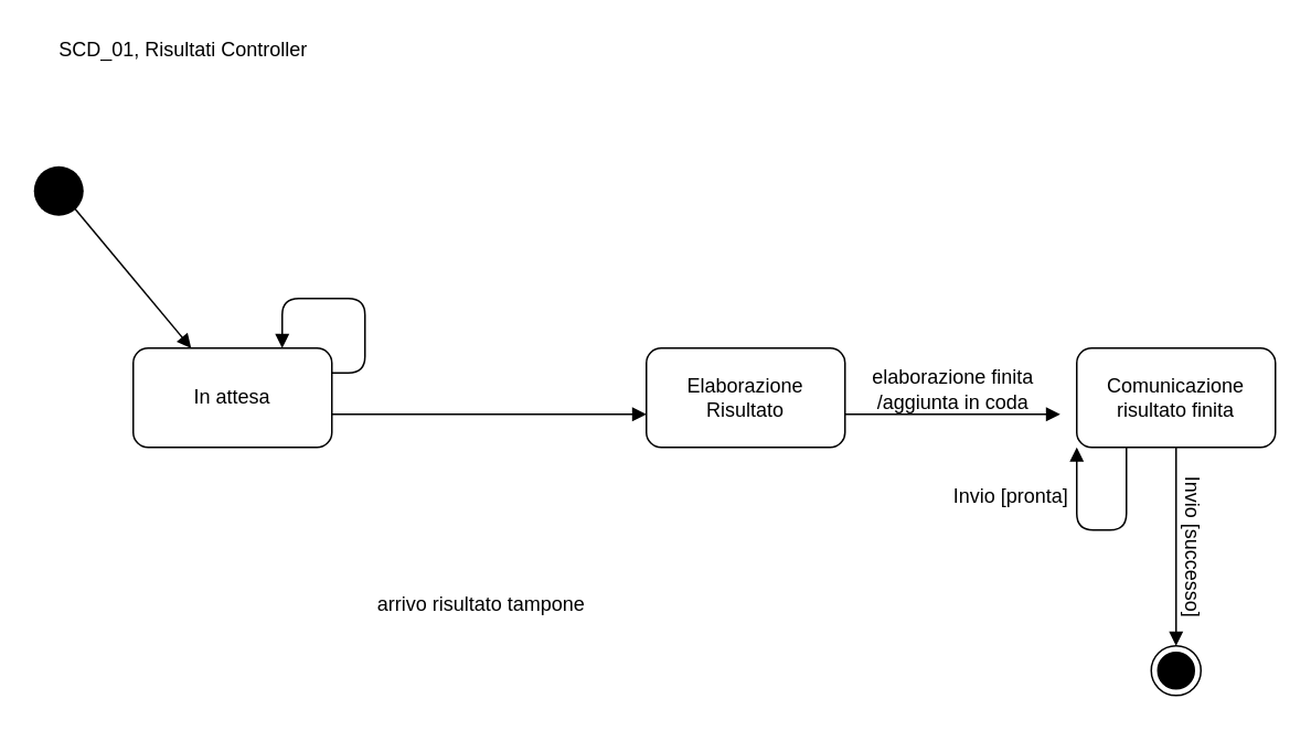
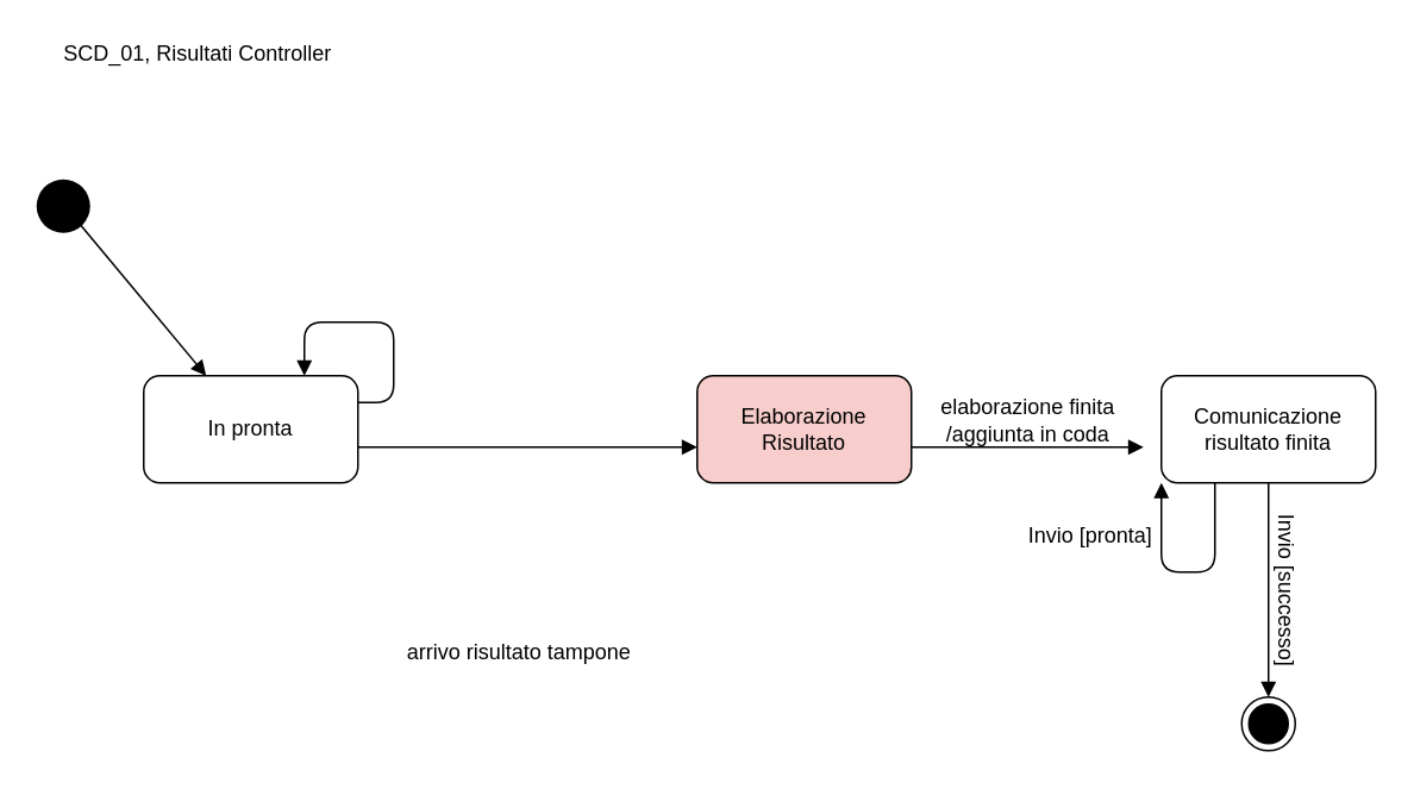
  <mxCell id="0" />
  <mxCell id="1" parent="0" />
  <mxCell id="2" value="SCD_01, Risultati Controller" style="text;html=1;align=center;verticalAlign=middle;resizable=0;points=[];autosize=1;" parent="1" vertex="1"><mxGeometry x="25" y="20" width="170" height="20" as="geometry" /></mxCell>
  <mxCell id="3" value="" style="ellipse;fillColor=#000000;strokeColor=none;" parent="1" vertex="1"><mxGeometry x="20" y="100" width="30" height="30" as="geometry" /></mxCell>
  <mxCell id="4" value="" style="html=1;verticalAlign=bottom;endArrow=block;exitX=0.667;exitY=0.667;exitDx=0;exitDy=0;exitPerimeter=0;" parent="1" source="3" target="9" edge="1"><mxGeometry x="0.25" y="30" width="80" relative="1" as="geometry"><mxPoint x="50" y="130" as="sourcePoint" /><mxPoint x="90" y="170" as="targetPoint" /><mxPoint as="offset" /></mxGeometry></mxCell>
  <mxCell id="5" value="" style="html=1;verticalAlign=bottom;endArrow=block;exitX=0.25;exitY=1;exitDx=0;exitDy=0;entryX=0;entryY=1;entryDx=0;entryDy=0;" parent="1" source="12" edge="1" target="12"><mxGeometry x="0.25" y="30" width="80" relative="1" as="geometry"><mxPoint x="620" y="320" as="sourcePoint" /><mxPoint x="470" y="273" as="targetPoint" /><mxPoint as="offset" /><Array as="points"><mxPoint x="680" y="320" /><mxPoint x="650" y="320" /></Array></mxGeometry></mxCell>
  <mxCell id="6" value="" style="html=1;verticalAlign=bottom;endArrow=block;" parent="1" edge="1"><mxGeometry x="0.25" y="30" width="80" relative="1" as="geometry"><mxPoint x="510" y="250" as="sourcePoint" /><mxPoint x="640" y="250" as="targetPoint" /><mxPoint as="offset" /></mxGeometry></mxCell>
  <mxCell id="7" value="" style="html=1;verticalAlign=bottom;endArrow=block;exitX=1;exitY=0.25;exitDx=0;exitDy=0;entryX=0.75;entryY=0;entryDx=0;entryDy=0;" parent="1" source="9" target="9" edge="1"><mxGeometry x="0.25" y="30" width="80" relative="1" as="geometry"><mxPoint x="220" y="230" as="sourcePoint" /><mxPoint x="170" y="200" as="targetPoint" /><mxPoint as="offset" /><Array as="points"><mxPoint x="220" y="225" /><mxPoint x="220" y="180" /><mxPoint x="170" y="180" /></Array></mxGeometry></mxCell>
  <mxCell id="8" value="" style="html=1;verticalAlign=bottom;endArrow=block;" parent="1" edge="1"><mxGeometry x="0.25" y="30" width="80" relative="1" as="geometry"><mxPoint x="200" y="250" as="sourcePoint" /><mxPoint x="390" y="250" as="targetPoint" /><mxPoint as="offset" /></mxGeometry></mxCell>
- <mxCell id="9" value="In attesa" style="rounded=1;whiteSpace=wrap;html=1;" parent="1" vertex="1"><mxGeometry x="80" y="210" width="120" height="60" as="geometry" /></mxCell>
- <mxCell id="10" value="Elaborazione Risultato" style="rounded=1;whiteSpace=wrap;html=1;" parent="1" vertex="1"><mxGeometry x="390" y="210" width="120" height="60" as="geometry" /></mxCell>
+ <mxCell id="9" value="In pronta" style="rounded=1;whiteSpace=wrap;html=1;" parent="1" vertex="1"><mxGeometry x="80" y="210" width="120" height="60" as="geometry" /></mxCell>
+ <mxCell id="10" value="Elaborazione Risultato" style="rounded=1;whiteSpace=wrap;html=1;fillColor=#f8cecc;" parent="1" vertex="1"><mxGeometry x="390" y="210" width="120" height="60" as="geometry" /></mxCell>
  <mxCell id="11" value="arrivo risultato tampone" style="text;html=1;align=center;verticalAlign=middle;resizable=0;points=[];autosize=1;" parent="1" vertex="1"><mxGeometry x="220" y="355" width="140" height="20" as="geometry" /></mxCell>
  <mxCell id="12" value="Comunicazione risultato finita" style="rounded=1;whiteSpace=wrap;html=1;" parent="1" vertex="1"><mxGeometry x="650" y="210" width="120" height="60" as="geometry" /></mxCell>
  <mxCell id="13" value="elaborazione finita &lt;br&gt;/aggiunta in coda" style="text;html=1;align=center;verticalAlign=middle;resizable=0;points=[];autosize=1;" parent="1" vertex="1"><mxGeometry x="520" y="220" width="110" height="30" as="geometry" /></mxCell>
  <mxCell id="14" value="Invio [pronta]" style="text;html=1;align=center;verticalAlign=middle;resizable=0;points=[];autosize=1;" parent="1" vertex="1"><mxGeometry x="570" y="290" width="80" height="20" as="geometry" /></mxCell>
  <mxCell id="15" value="" style="html=1;verticalAlign=bottom;endArrow=block;exitX=0.5;exitY=1;exitDx=0;exitDy=0;" parent="1" source="12" target="17" edge="1"><mxGeometry x="0.25" y="30" width="80" relative="1" as="geometry"><mxPoint x="630" y="340" as="sourcePoint" /><mxPoint x="660" y="400" as="targetPoint" /><mxPoint as="offset" /></mxGeometry></mxCell>
  <mxCell id="16" value="Invio [successo]" style="text;html=1;align=center;verticalAlign=middle;resizable=0;points=[];autosize=1;rotation=90;" parent="1" vertex="1"><mxGeometry x="670" y="320" width="100" height="20" as="geometry" /></mxCell>
  <mxCell id="17" value="" style="ellipse;html=1;shape=endState;fillColor=#000000;strokeColor=#000000;" parent="1" vertex="1"><mxGeometry x="695" y="390" width="30" height="30" as="geometry" /></mxCell>
